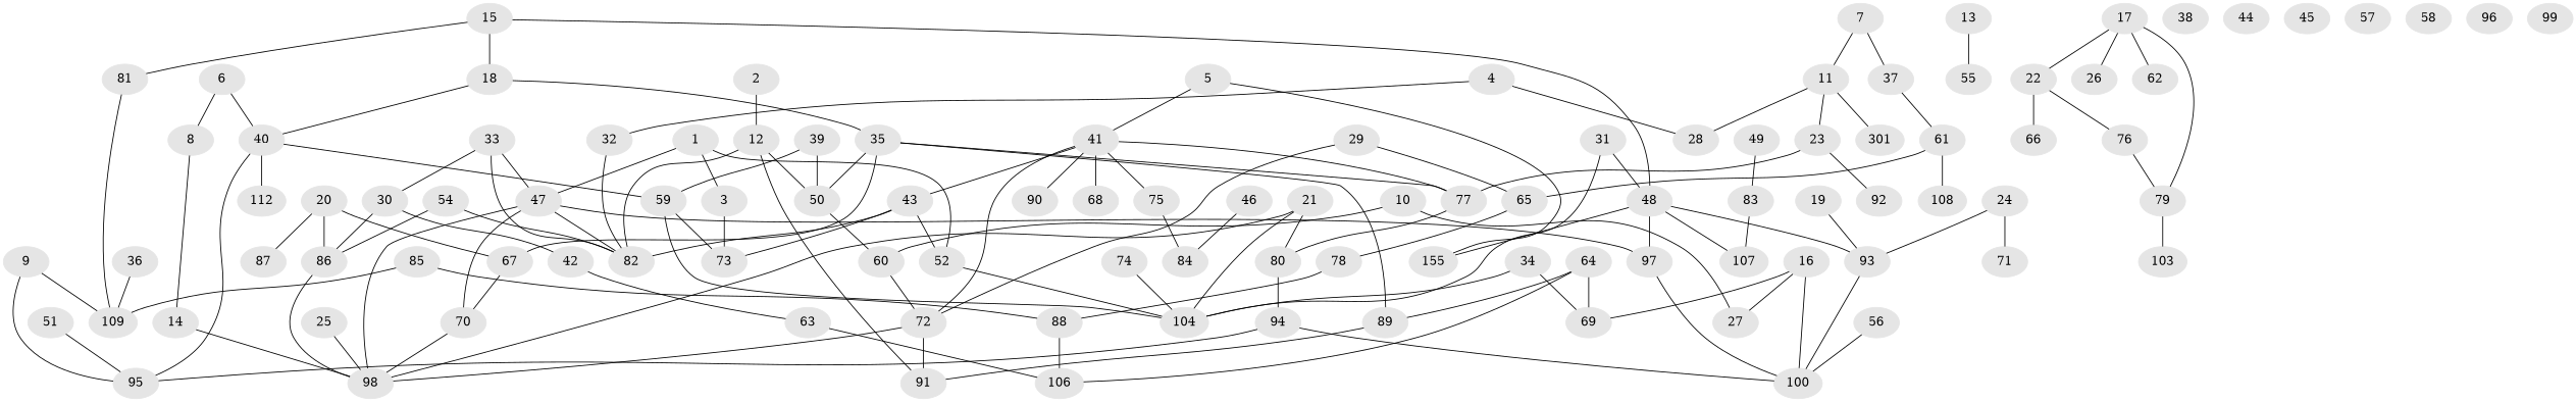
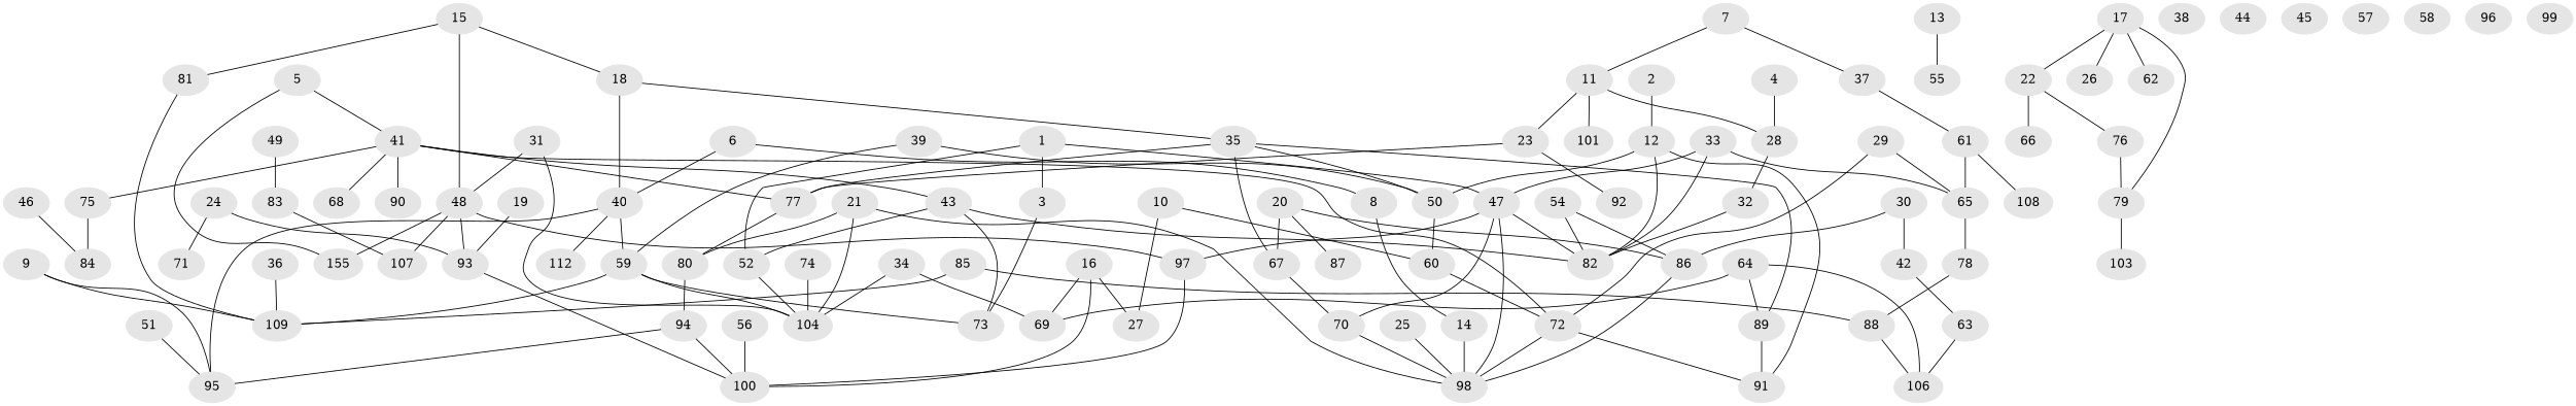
  graph {
    node [color=gray90 style=filled]
    1
    3
    52
    47
    73
    104
    2
    12
    50
    82
    91
    98
    70
    97
    4
    28
    32
    5
    41
    n20 [label=155]
    77
    72
    43
    68
    75
    90
    6
    8
    40
    14
    95
    59
    n33 [label=112]
    7
    11
    37
    23
-   101 [label=301]
+   101
    61
    9
    109
    10
    27
    60
    92
    13
    55
    15
    18
    48
    81
    35
    93
    107
    16
    69
    100
    17
    22
    26
    62
    79
    66
    76
    103
    67
    89
    19
    20
    86
    87
    21
    80
    94
    24
    71
    25
    29
    65
    78
    30
    42
    63
    31
    33
    34
    36
    108
    38
    39
    84
    106
    44
    45
    46
    49
    83
    51
    54
    56
    57
    58
    64
    88
    74
    85
    96
    99
    1 -- 3
    1 -- 52
    1 -- 47
    3 -- 73
    52 -- 104
    47 -- 82
    47 -- 98
    47 -- 70
    47 -- 97
    2 -- 12
    12 -- 50
    12 -- 82
    12 -- 91
    50 -- 60
    70 -- 98
    97 -- 100
    4 -- 28
-   4 -- 32
+   28 -- 32
    32 -- 82
    5 -- 41
    5 -- n20
    41 -- 77
    41 -- 72
    41 -- 43
    41 -- 68
    41 -- 75
    41 -- 90
    77 -- 80
    72 -- 91
    72 -- 98
    43 -- 52
    43 -- 73
    43 -- 82
    75 -- 84
    6 -- 8
    6 -- 40
    8 -- 14
    40 -- 95
    40 -- 59
    40 -- n33
    14 -- 98
    59 -- 73
    59 -- 104
+   59 -- 109
    7 -- 11
    7 -- 37
    11 -- 28
    11 -- 23
    11 -- 101
    37 -- 61
    23 -- 77
    23 -- 92
    61 -- 65
    61 -- 108
    9 -- 95
    9 -- 109
    10 -- 27
    10 -- 60
    60 -- 72
    13 -- 55
    15 -- 18
    15 -- 48
    15 -- 81
    18 -- 40
    18 -- 35
    48 -- 97
    48 -- n20
    48 -- 93
    48 -- 107
    81 -- 109
    35 -- 50
    35 -- 77
    35 -- 67
    35 -- 89
    93 -- 100
    16 -- 27
    16 -- 69
    16 -- 100
    17 -- 22
    17 -- 26
    17 -- 62
    17 -- 79
    22 -- 66
    22 -- 76
    79 -- 103
    76 -- 79
    67 -- 70
    89 -- 91
    19 -- 93
    20 -- 67
    20 -- 86
    20 -- 87
    86 -- 98
    21 -- 104
    21 -- 98
    21 -- 80
    80 -- 94
    94 -- 95
    94 -- 100
    24 -- 93
    24 -- 71
    25 -- 98
    29 -- 72
    29 -- 65
    65 -- 78
    78 -- 88
    30 -- 86
    30 -- 42
    42 -- 63
    63 -- 106
    31 -- 104
    31 -- 48
    33 -- 47
    33 -- 82
-   33 -- 30
+   33 -- 65
    34 -- 104
    34 -- 69
    36 -- 109
    39 -- 50
    39 -- 59
    46 -- 84
    49 -- 83
    83 -- 107
    51 -- 95
    54 -- 82
    54 -- 86
    56 -- 100
    64 -- 69
    64 -- 89
    64 -- 106
    88 -- 106
    74 -- 104
    85 -- 109
    85 -- 88
  }
